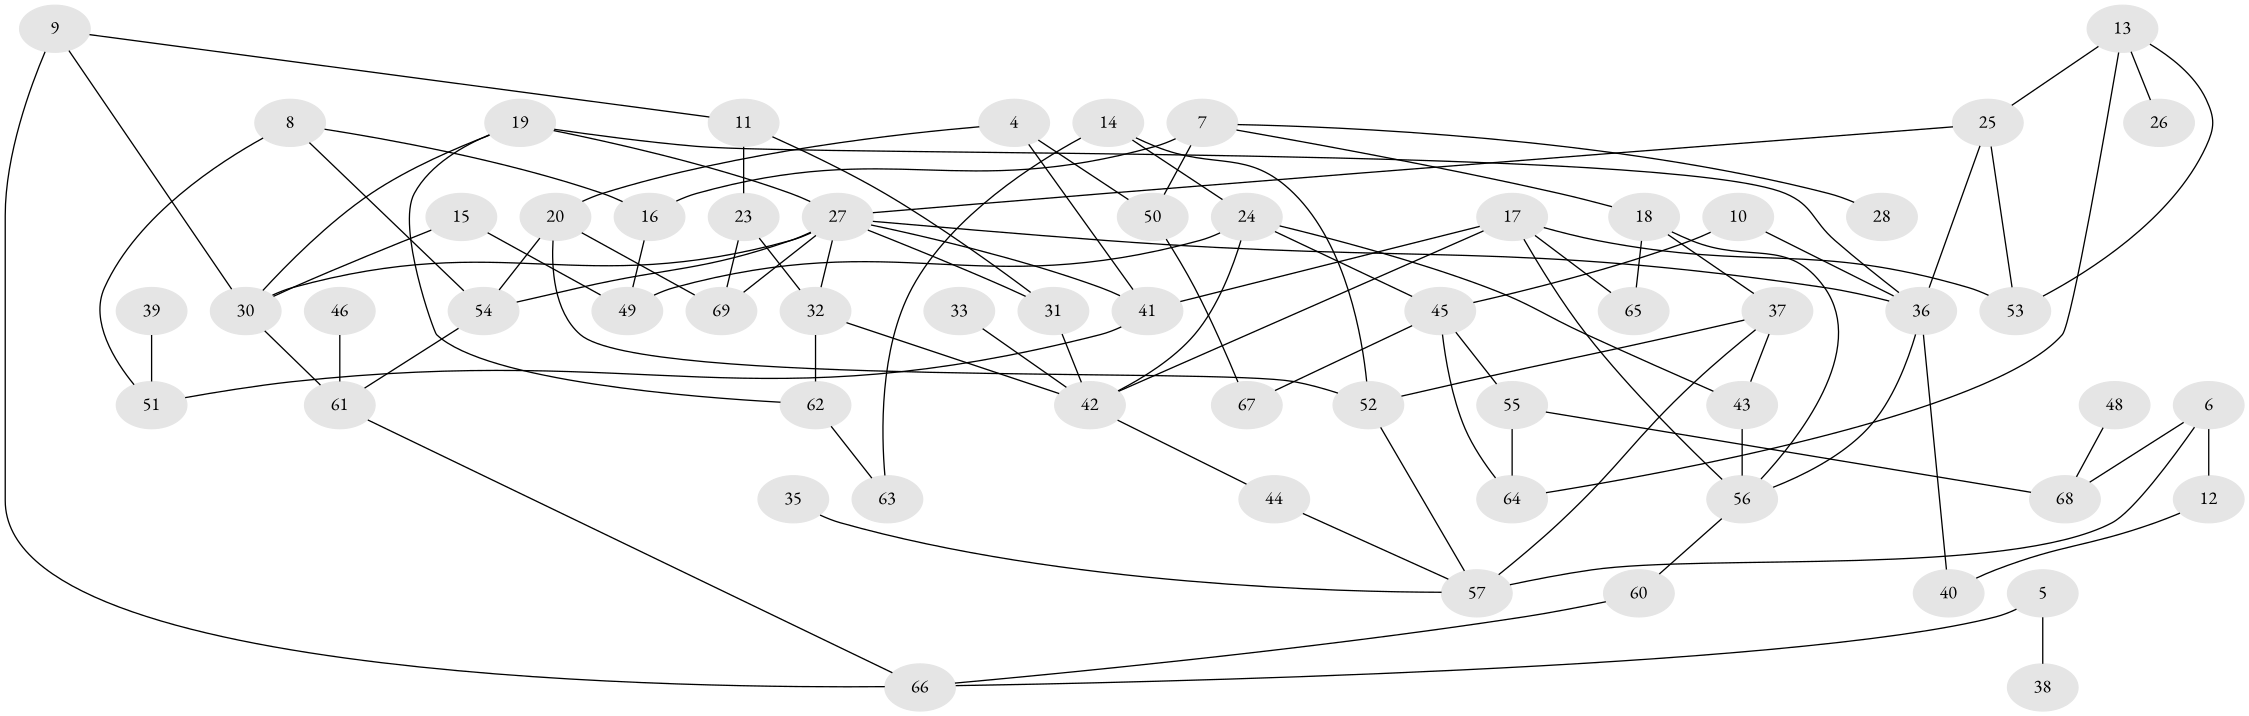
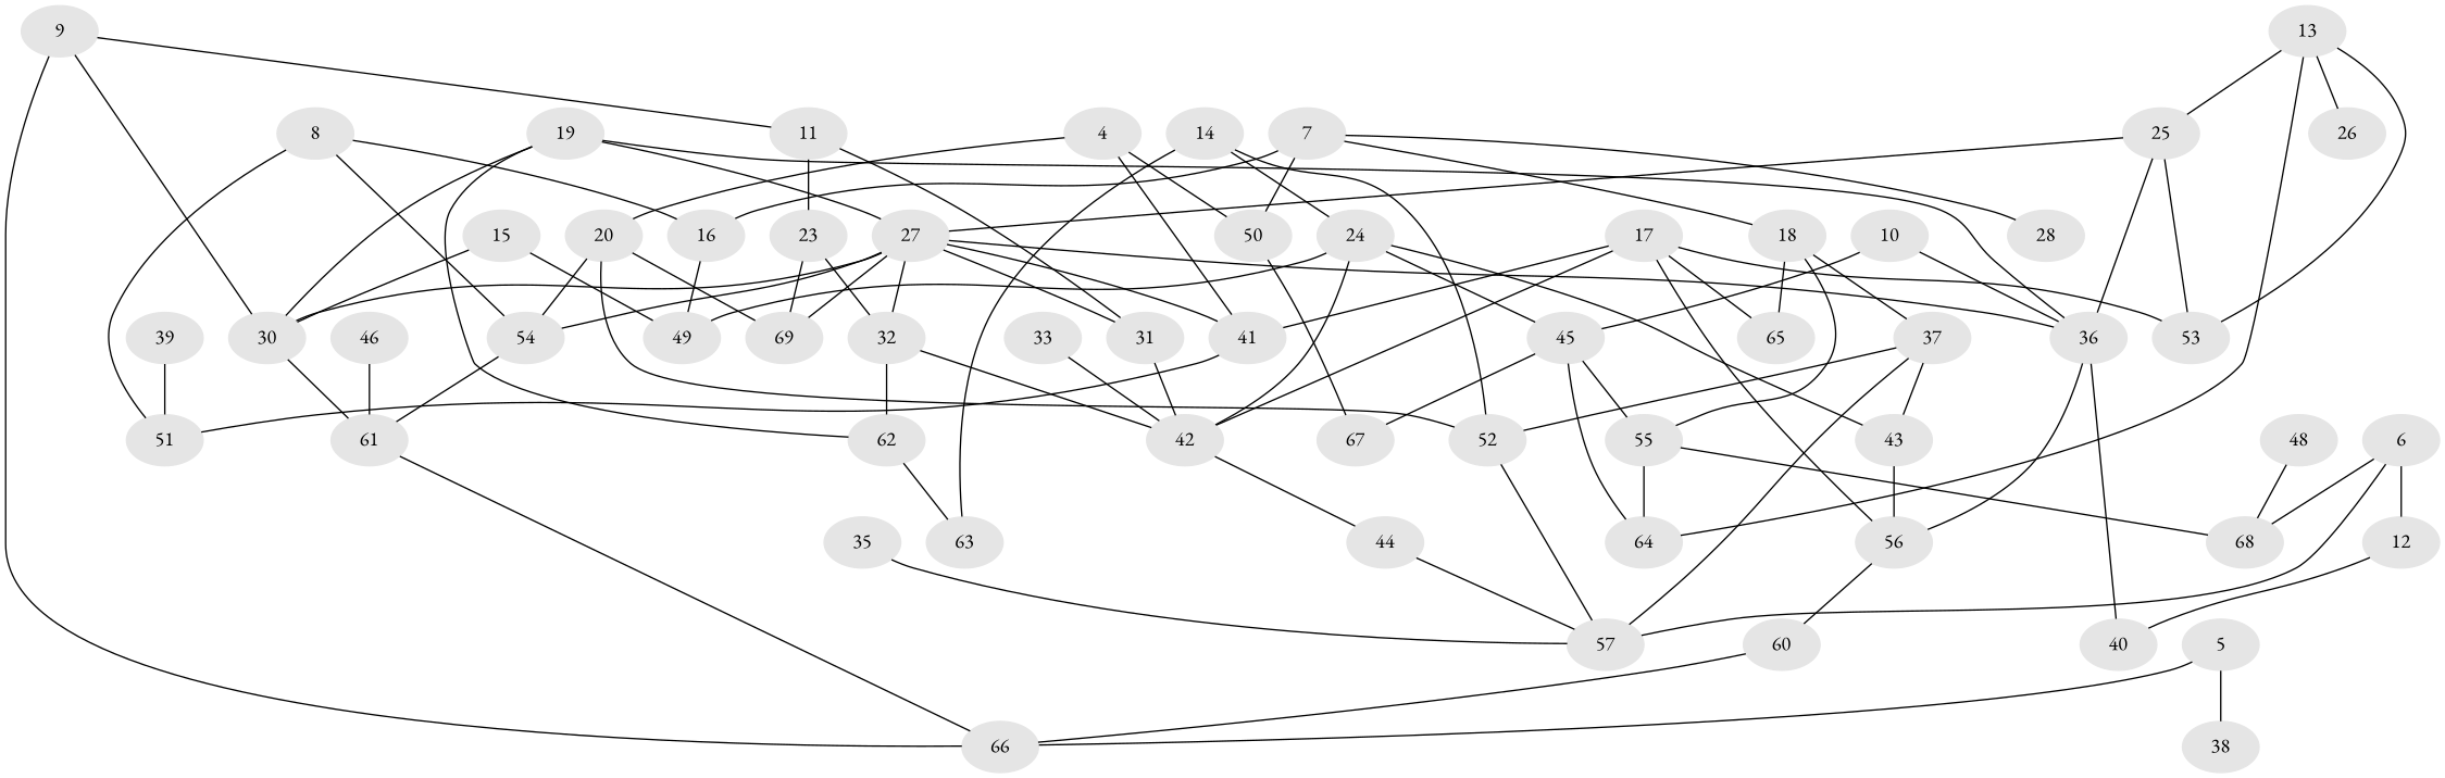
  graph {
    fontname="EB Garamond"
    node [color=gray90 fontname="EB Garamond" style=filled]
    edge [fontname="EB Garamond" weight=1.0]
    4
    20
    41
    50
    54
    52
    69
    51
    67
    5
    38
    66
    6
    12
    57
    68
    40
    7
    16
    18
    28
    49
    56
    65
    37
    8
    61
    9
    11
    30
    23
    31
    10
    36
    45
    32
    42
    13
    25
    26
    53
    64
    27
    14
    24
    63
    43
    15
    17
    44
    60
    19
    62
    55
    33
    35
    39
    46
    48
    4 -- 20
    4 -- 41
    4 -- 50
    20 -- 54
    20 -- 52
    20 -- 69
    41 -- 51
    50 -- 67
    54 -- 61
    52 -- 57
    5 -- 38
    5 -- 66
    6 -- 12
    6 -- 57
    6 -- 68
    12 -- 40
    7 -- 50
    7 -- 16 [weight=2.0]
    7 -- 18
    7 -- 28
    16 -- 49
-   18 -- 56
+   18 -- 55
    18 -- 65
    18 -- 37
    56 -- 60
    37 -- 52 [weight=2.0]
    37 -- 57 [weight=2.0]
    37 -- 43
    8 -- 54
    8 -- 51
    8 -- 16
    61 -- 66
    9 -- 66
    9 -- 11
    9 -- 30
    11 -- 23
    11 -- 31
    30 -- 61 [weight=2.0]
    23 -- 69
    23 -- 32
    31 -- 42
    10 -- 36
    10 -- 45
    36 -- 40
    36 -- 56
    45 -- 67
    45 -- 64
    45 -- 55
    32 -- 42
    32 -- 62
    42 -- 44
    13 -- 25
    13 -- 26
    13 -- 53
    13 -- 64
    25 -- 36
    25 -- 53
    25 -- 27
    27 -- 41
    27 -- 54
    27 -- 69
    27 -- 30
    27 -- 31
    27 -- 36
    27 -- 32
    14 -- 52
    14 -- 24
    14 -- 63 [weight=2.0]
    24 -- 49
    24 -- 45
    24 -- 42
    24 -- 43
    43 -- 56
    15 -- 49
    15 -- 30
    17 -- 41
    17 -- 56
    17 -- 65
    17 -- 42
    17 -- 53
    44 -- 57
    60 -- 66
    19 -- 30
    19 -- 36
    19 -- 27
    19 -- 62
    62 -- 63
    55 -- 68
    55 -- 64
    33 -- 42
    35 -- 57
    39 -- 51
    46 -- 61
    48 -- 68
  }
